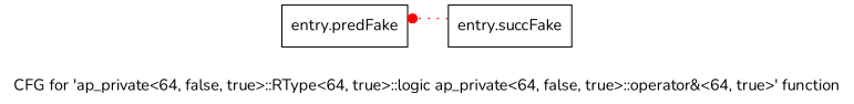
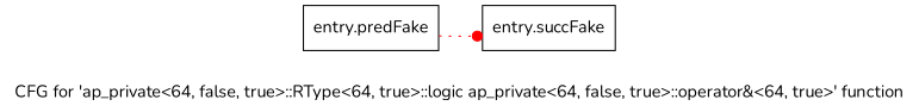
  digraph {
    label="CFG for 'ap_private\<64, false, true\>::RType\<64, true\>::logic ap_private\<64, false, true\>::operator&\<64, true\>' function"
    rankdir=LR
    fontname=Nunito
    node [shape=record fontname=Nunito]
    n1 [label="{entry.predFake}"]
    n2 [filename="/tools/Xilinx/Vitis_HLS/2022.1/include/etc/ap_private.h" label="{entry.succFake}" linenumber=2048]
-   n2 -> n1 [execusionnum=3200 filename="/tools/Xilinx/Vitis_HLS/2022.1/include/etc/ap_private.h" color=red style=dotted arrowhead=dot fontname=Nunito]
+   n1 -> n2 [execusionnum=3200 filename="/tools/Xilinx/Vitis_HLS/2022.1/include/etc/ap_private.h" color=red style=dotted arrowhead=dot fontname=Nunito]
  }
